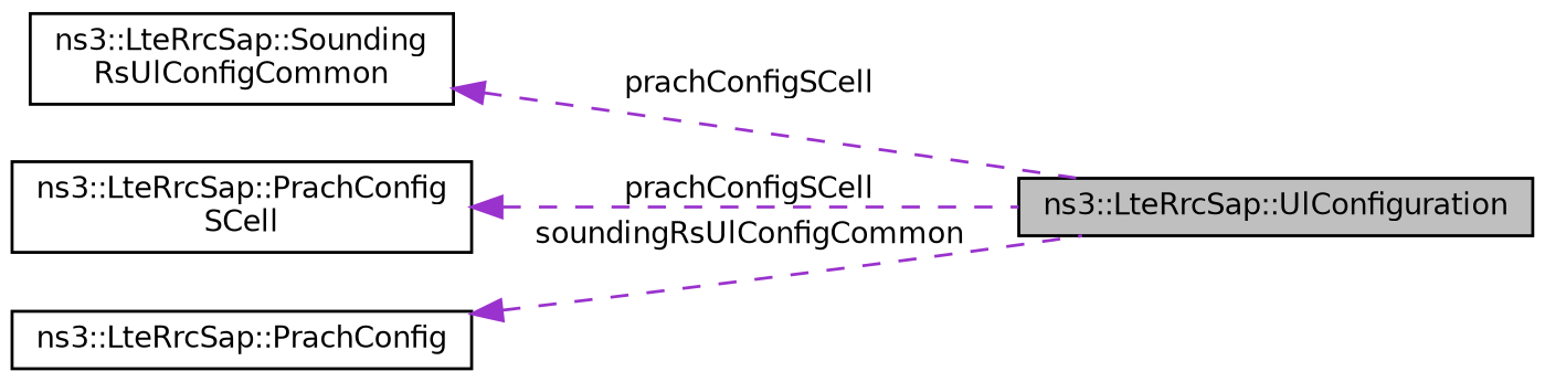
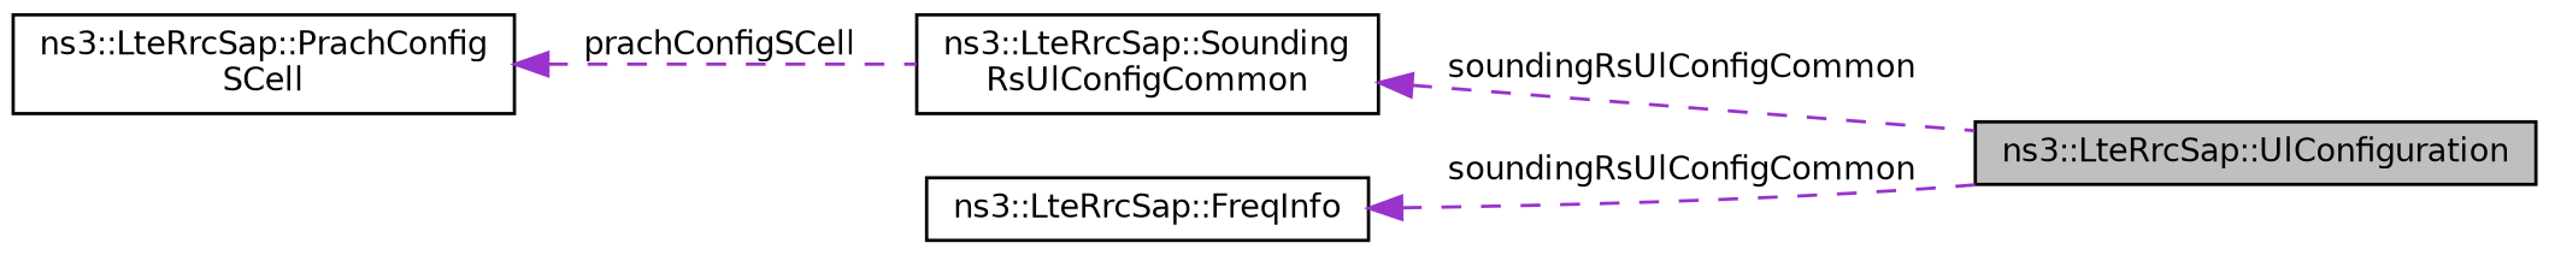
  digraph {
    rankdir=LR
    node [color=black fillcolor=white fontname=Helvetica fontsize=10 shape=record style=filled]
    edge [color=darkorchid3 dir=back fontname=Helvetica fontsize=10 labelfontname=Helvetica labelfontsize=10 style=dashed]
    n1 [fillcolor=grey75 fontcolor=black height=0.2 label="ns3::LteRrcSap::UlConfiguration" width=0.4]
    n2 [height=0.2 label="ns3::LteRrcSap::Sounding\lRsUlConfigCommon" width=0.4]
    n3 [height=0.2 label="ns3::LteRrcSap::PrachConfig\lSCell" width=0.4]
-   n4 [height=0.2 label="ns3::LteRrcSap::PrachConfig" width=0.4]
-   n2 -> n1 [label=" prachConfigSCell"]
-   n3 -> n1 [label=" prachConfigSCell"]
+   n4 [height=0.2 label="ns3::LteRrcSap::FreqInfo" width=0.4]
+   n2 -> n1 [label=" soundingRsUlConfigCommon"]
+   n3 -> n2 [label=" prachConfigSCell"]
    n4 -> n1 [label=" soundingRsUlConfigCommon"]
  }
